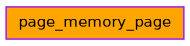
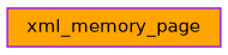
  digraph {
    rankdir=LR
-   n1 [color=purple fillcolor=orange fontname=Helvetica fontsize=10 height=0.2 label=page_memory_page shape=record style=filled width=0.4]
+   n1 [color=purple fillcolor=orange fontname=Helvetica fontsize=10 height=0.2 label=xml_memory_page shape=record style=filled width=0.4]
  }
